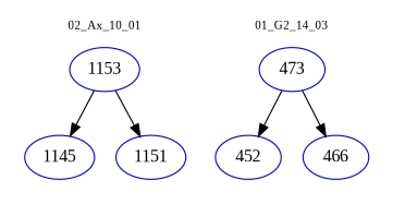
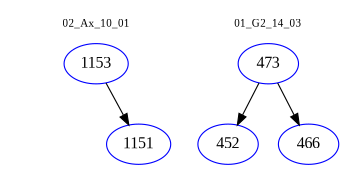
  digraph {
    fontname="Liberation Serif"
    node [color=blue fontname="Liberation Serif"]
    edge [color=black fontname="Liberation Serif"]
    n1 [label=1153]
-   n2 [label=1145]
    n3 [label=1151]
    n4 [label=473]
    n5 [label=452]
    n6 [label=466]
    subgraph cluster_1 {
      color=white
      fontsize=10
      label="02_Ax_10_01"
      n1
-     n2
      n3
    }
    subgraph cluster_2 {
      color=white
      fontsize=10
      label="01_G2_14_03"
      n4
      n5
      n6
    }
-   n1 -> n2
    n1 -> n3
    n4 -> n5
    n4 -> n6
  }
